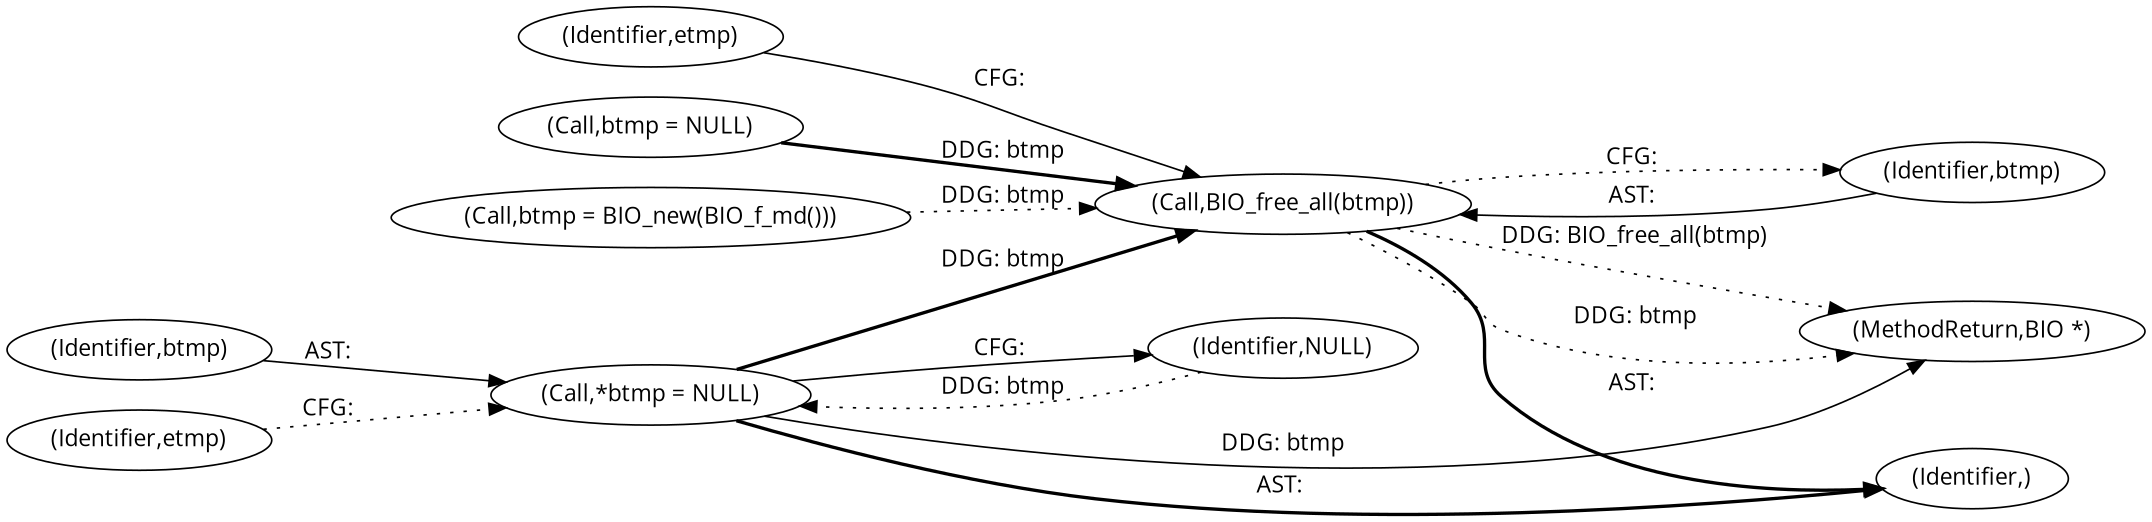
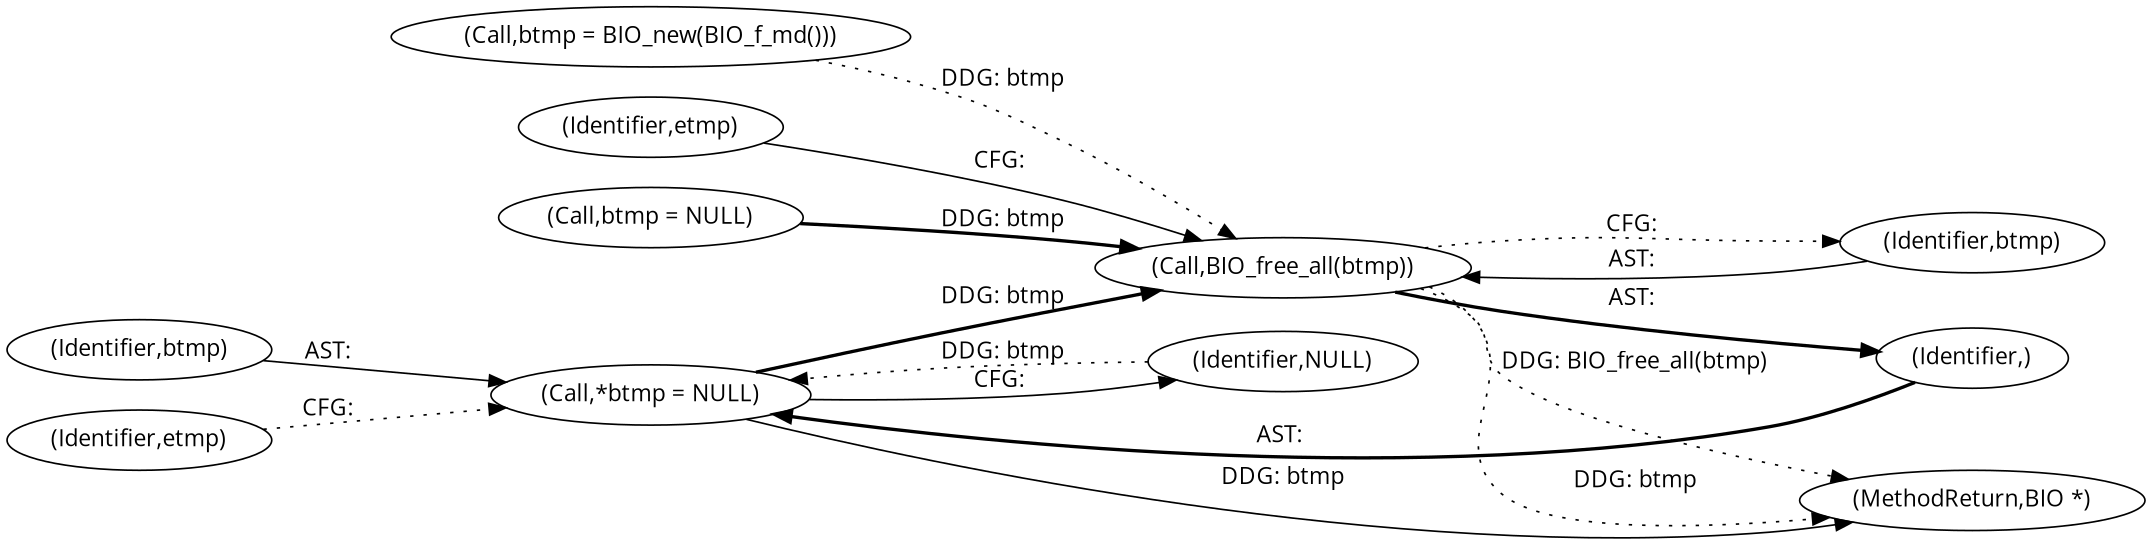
  digraph {
    fontname="Open Sans"
    rankdir=LR
    node [fontname="Open Sans"]
    edge [fontname="Open Sans" style=dotted]
    n1 [label="(Call,*btmp = NULL)"]
    n2 [label="(Call,BIO_free_all(btmp))"]
    n3 [label="(Identifier,)"]
    n4 [label="(Identifier,NULL)"]
    n5 [label="(MethodReturn,BIO *)"]
    n6 [label="(Identifier,btmp)"]
    n7 [label="(Identifier,btmp)"]
    n8 [label="(Identifier,etmp)"]
    n9 [label="(Call,btmp = NULL)"]
    n10 [label="(Call,btmp = BIO_new(BIO_f_md()))"]
    n11 [label="(Identifier,etmp)"]
    n1 -> n2 [label="DDG: btmp" style=bold]
-   n1 -> n3 [label="AST: " style=bold]
+   n3 -> n1 [label="AST: " style=bold]
    n1 -> n4 [label="CFG: " style=solid]
    n1 -> n5 [label="DDG: btmp" style=solid]
    n2 -> n3 [label="AST: " style=bold]
    n2 -> n5 [label="DDG: BIO_free_all(btmp)"]
    n2 -> n5 [label="DDG: btmp"]
    n2 -> n6 [label="CFG: "]
    n4 -> n1 [label="DDG: btmp"]
    n6 -> n2 [label="AST: " style=solid]
    n7 -> n1 [label="AST: " style=solid]
    n8 -> n1 [label="CFG: "]
    n9 -> n2 [label="DDG: btmp" style=bold]
    n10 -> n2 [label="DDG: btmp"]
    n11 -> n2 [label="CFG: " style=solid]
  }
